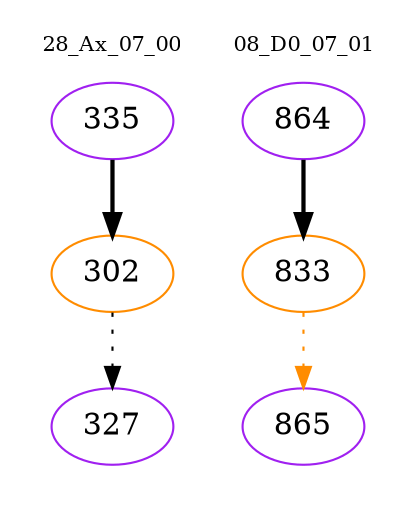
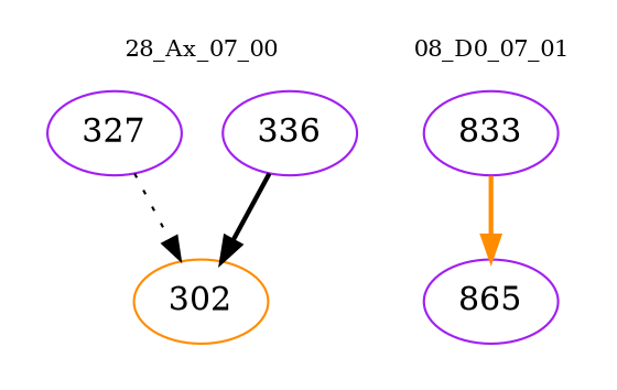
  digraph {
    node [color=purple]
    edge [color=black style=bold]
-   n1 [label=335]
+   n1 [label=336]
    n2 [color=darkorange label=302]
    n3 [label=327]
-   n4 [label=864]
-   n5 [color=darkorange label=833]
+   n5 [label=833]
    n6 [label=865]
    subgraph cluster_1 {
      color=white
      fontsize=10
      label="28_Ax_07_00"
      n1
      n2
      n3
    }
    subgraph cluster_2 {
      color=white
      fontsize=10
      label="08_D0_07_01"
-     n4
      n5
      n6
    }
    n1 -> n2
-   n2 -> n3 [style=dotted]
-   n4 -> n5
-   n5 -> n6 [color=darkorange style=dotted]
+   n3 -> n2 [style=dotted]
+   n5 -> n6 [color=darkorange]
  }
